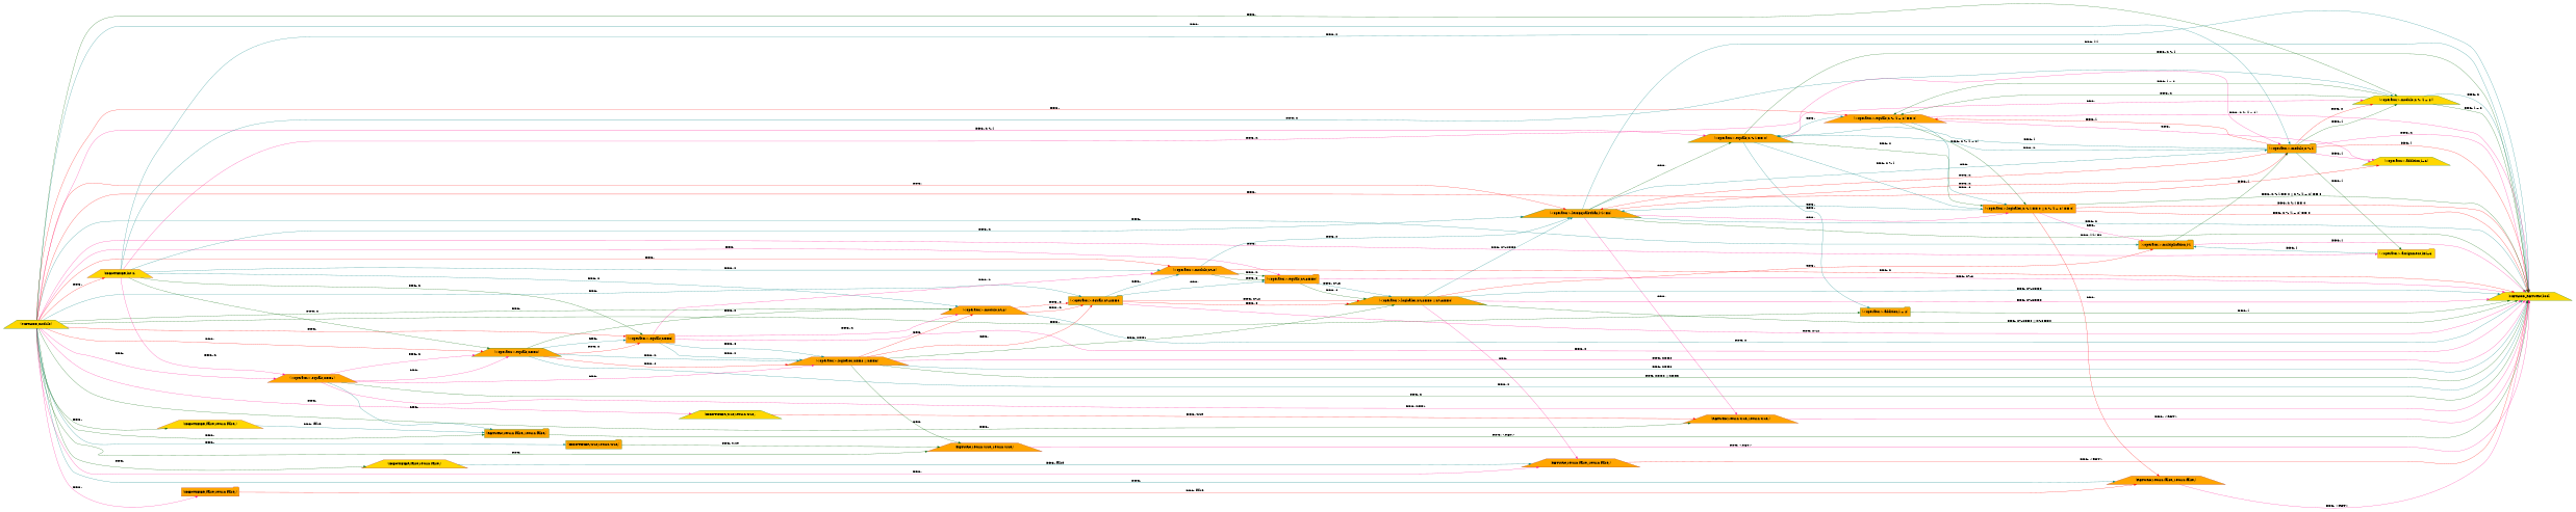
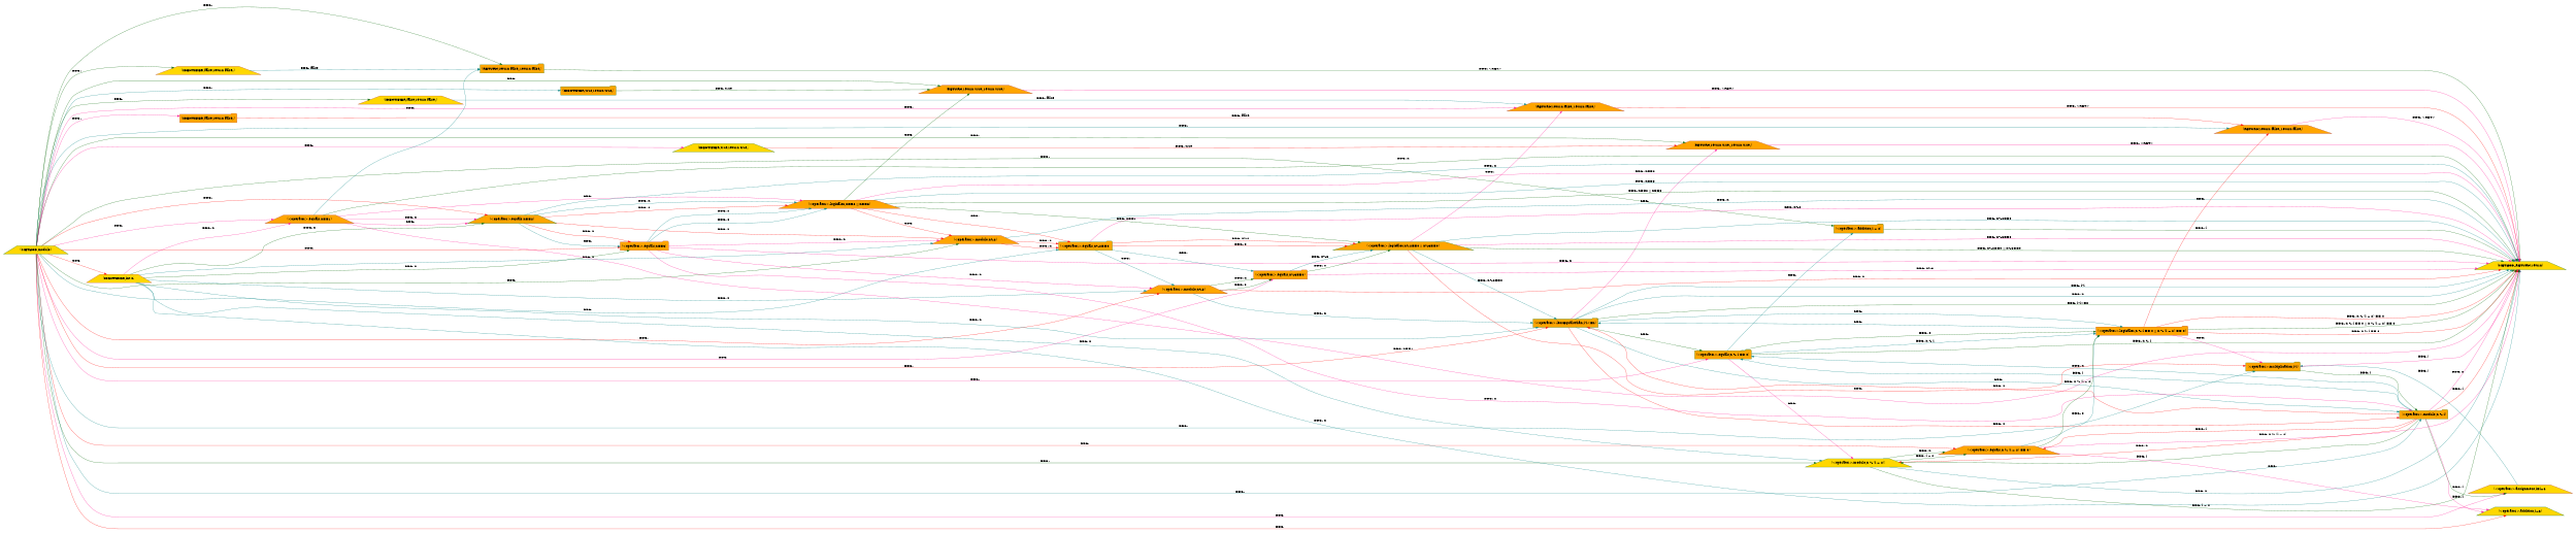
  digraph {
    rankdir=LR
    node [color=brown fillcolor=orange shape=trapezium style=filled]
    edge [color=teal]
    n1 [color=darkgreen fillcolor=gold label="(METHOD,modulo)"]
    n2 [fillcolor=gold label="(IDENTIFIER,int n)"]
    n3 [label="(RETURN,return true;,return true;)"]
    n4 [label="(<operator>.equals,n==1)"]
    n5 [color=darkgreen label="(RETURN,return false;,return false;)" shape=folder]
    n6 [label="(RETURN,return true;,return true;)"]
    n7 [label="(RETURN,return false;,return false;)"]
-   n8 [color=darkgreen label="(<operator>.lessEqualsThan,i*i<=n)"]
-   n9 [fillcolor=gold label="(<operator>.assignment,i=i+6)" shape=folder]
+   n8 [color=darkgreen label="(<operator>.lessEqualsThan,i*i<=n)" shape=folder]
+   n9 [fillcolor=gold label="(<operator>.assignment,i=i+6)"]
    n10 [color=darkgreen fillcolor=gold label="(IDENTIFIER,true,return true;)"]
    n11 [fillcolor=gold label="(IDENTIFIER,false,return false;)"]
    n12 [color=darkgreen label="(IDENTIFIER,true,return true;)" shape=folder]
    n13 [fillcolor=gold label="(IDENTIFIER,false,return false;)"]
    n14 [color=darkgreen label="(<operator>.equals,n==2)"]
    n15 [label="(<operator>.equals,n==3)" shape=folder]
    n16 [color=darkgreen label="(<operator>.equals,n%2==0)" shape=folder]
    n17 [label="(<operator>.equals,n%3==0)" shape=folder]
    n18 [color=darkgreen label="(<operator>.multiplication,i*i)" shape=folder]
    n19 [color=darkgreen fillcolor=gold label="(<operator>.addition,i+6)"]
    n20 [label="(RETURN,return false;,return false;)"]
    n21 [label="(<operator>.modulo,n%2)"]
    n22 [label="(<operator>.modulo,n%3)"]
    n23 [label="(IDENTIFIER,false,return false;)" shape=folder]
-   n24 [color=darkgreen label="(<operator>.equals,n % i == 0)"]
+   n24 [color=darkgreen label="(<operator>.equals,n % i == 0)" shape=folder]
    n25 [label="(<operator>.equals,n % (i + 2) == 0)"]
    n26 [color=darkgreen label="(<operator>.modulo,n % i)" shape=folder]
    n27 [color=darkgreen fillcolor=gold label="(<operator>.modulo,n % (i + 2))"]
    n28 [color=darkgreen label="(<operator>.addition,i + 2)" shape=folder]
-   n29 [color=darkgreen fillcolor=gold label="(METHOD_RETURN,bool)"]
+   n29 [color=darkgreen fillcolor=gold label="(METHOD_RETURN,return)"]
    n30 [label="(<operator>.logicalOr,n==2 || n==3)"]
    n31 [label="(<operator>.logicalOr,n % i == 0 || n % (i + 2) == 0)" shape=folder]
    n32 [color=darkgreen label="(<operator>.logicalOr,n%2==0 || n%3==0)"]
-   n1 -> n2 [color=red label="DDG: "]
+   n1 -> n2 [color=red label="CDG: "]
    n1 -> n3 [color=darkgreen label="DDG: "]
    n1 -> n4 [color=deeppink label="DDG: "]
    n1 -> n5 [color=darkgreen label="DDG: "]
    n1 -> n6 [color=darkgreen label="DDG: "]
    n1 -> n7 [color=deeppink label="DDG: "]
    n1 -> n8 [color=red label="DDG: "]
    n1 -> n9 [color=deeppink label="DDG: "]
    n1 -> n10 [color=deeppink label="DDG: "]
    n1 -> n11 [color=darkgreen label="DDG: "]
    n1 -> n12 [label="DDG: "]
    n1 -> n13 [color=darkgreen label="DDG: "]
    n1 -> n14 [color=red label="DDG: "]
    n1 -> n15 [color=red label="DDG: "]
    n1 -> n16 [label="DDG: "]
    n1 -> n17 [color=deeppink label="DDG: "]
    n1 -> n18 [label="DDG: "]
    n1 -> n19 [color=red label="DDG: "]
    n1 -> n20 [label="DDG: "]
    n1 -> n21 [color=darkgreen label="DDG: "]
    n1 -> n22 [color=red label="DDG: "]
    n1 -> n23 [color=deeppink label="DDG: "]
-   n1 -> n24 [color=deeppink label="DDG: n % i"]
+   n1 -> n24 [color=deeppink label="DDG: "]
    n1 -> n25 [color=red label="DDG: "]
    n1 -> n26 [label="DDG: "]
    n1 -> n27 [color=darkgreen label="DDG: "]
    n1 -> n28 [color=darkgreen label="DDG: "]
    n2 -> n4 [color=deeppink label="DDG: n"]
    n2 -> n8 [label="DDG: n"]
    n2 -> n14 [color=darkgreen label="DDG: n"]
    n2 -> n15 [color=darkgreen label="DDG: n"]
    n2 -> n21 [label="DDG: n"]
    n2 -> n22 [label="DDG: n"]
-   n2 -> n26 [color=deeppink label="DDG: n"]
+   n15 -> n26 [color=deeppink label="DDG: n"]
    n2 -> n27 [label="DDG: n"]
    n2 -> n29 [label="DDG: n"]
    n3 -> n29 [color=deeppink label="DDG: <RET>"]
    n4 -> n5 [label="CDG: "]
    n4 -> n14 [color=deeppink label="DDG: n"]
    n4 -> n14 [color=deeppink label="CDG: "]
    n4 -> n29 [color=darkgreen label="DDG: n"]
    n4 -> n29 [color=deeppink label="DDG: n==1"]
    n4 -> n30 [color=deeppink label="CDG: "]
    n5 -> n29 [color=darkgreen label="DDG: <RET>"]
    n6 -> n29 [color=deeppink label="DDG: <RET>"]
    n7 -> n29 [color=red label="DDG: <RET>"]
    n8 -> n3 [color=deeppink label="CDG: "]
    n8 -> n24 [color=darkgreen label="CDG: "]
    n8 -> n26 [color=red label="DDG: n"]
    n8 -> n26 [label="CDG: "]
    n8 -> n29 [label="DDG: i*i"]
    n8 -> n29 [label="DDG: n"]
    n8 -> n29 [color=darkgreen label="DDG: i*i<=n"]
-   n8 -> n31 [color=deeppink label="CDG: "]
+   n8 -> n31 [label="CDG: "]
    n9 -> n18 [label="DDG: i"]
    n10 -> n3 [color=red label="DDG: true"]
    n11 -> n5 [label="DDG: false"]
    n12 -> n6 [color=darkgreen label="DDG: true"]
    n13 -> n7 [label="DDG: false"]
    n14 -> n15 [color=red label="DDG: n"]
    n14 -> n15 [label="CDG: "]
-   n14 -> n21 [color=darkgreen label="DDG: n"]
+   n14 -> n21 [color=red label="DDG: n"]
    n14 -> n29 [label="DDG: n"]
    n14 -> n30 [color=red label="DDG: 2"]
    n14 -> n30 [label="DDG: n"]
    n15 -> n21 [color=deeppink label="DDG: n"]
    n15 -> n22 [color=deeppink label="DDG: n"]
    n15 -> n29 [color=deeppink label="DDG: n"]
    n15 -> n30 [label="DDG: 3"]
    n15 -> n30 [label="DDG: n"]
    n16 -> n17 [label="CDG: "]
    n16 -> n22 [label="CDG: "]
    n16 -> n29 [color=deeppink label="CDG: n%2"]
    n16 -> n32 [color=red label="DDG: n%2"]
    n16 -> n32 [color=red label="DDG: 0"]
    n17 -> n29 [color=deeppink label="DDG: n%3"]
    n17 -> n32 [label="DDG: n%3"]
    n17 -> n32 [color=darkgreen label="DDG: 0"]
    n18 -> n26 [color=darkgreen label="DDG: i"]
    n18 -> n29 [color=deeppink label="DDG: i"]
    n20 -> n29 [color=deeppink label="DDG: <RET>"]
    n21 -> n16 [color=red label="DDG: 2"]
    n21 -> n16 [color=red label="DDG: n"]
    n21 -> n29 [label="DDG: n"]
    n22 -> n8 [label="DDG: n"]
    n22 -> n17 [color=darkgreen label="DDG: n"]
    n22 -> n17 [color=darkgreen label="DDG: 3"]
    n22 -> n29 [color=red label="DDG: n"]
    n23 -> n20 [color=red label="DDG: false"]
-   n24 -> n25 [label="CDG: "]
    n24 -> n27 [color=deeppink label="CDG: "]
    n24 -> n28 [label="CDG: "]
    n24 -> n29 [color=darkgreen label="DDG: n % i"]
    n24 -> n31 [color=darkgreen label="DDG: 0"]
    n24 -> n31 [label="DDG: n % i"]
    n25 -> n19 [color=deeppink label="CDG: "]
    n25 -> n29 [color=deeppink label="DDG: n % (i + 2)"]
    n25 -> n31 [label="DDG: 0"]
    n25 -> n31 [color=darkgreen label="DDG: n % (i + 2)"]
    n26 -> n8 [color=red label="DDG: n"]
    n26 -> n9 [color=darkgreen label="DDG: i"]
    n26 -> n19 [color=deeppink label="DDG: i"]
    n26 -> n24 [label="DDG: i"]
    n26 -> n24 [label="DDG: n"]
    n26 -> n25 [color=red label="DDG: i"]
    n26 -> n27 [color=red label="DDG: n"]
    n26 -> n27 [color=darkgreen label="DDG: i"]
    n26 -> n29 [color=deeppink label="DDG: n"]
    n26 -> n29 [color=red label="DDG: i"]
    n27 -> n25 [color=darkgreen label="DDG: i + 2"]
    n27 -> n25 [color=darkgreen label="DDG: n"]
    n27 -> n29 [label="DDG: n"]
    n27 -> n29 [color=darkgreen label="DDG: i + 2"]
    n28 -> n29 [color=darkgreen label="DDG: i"]
    n30 -> n6 [color=darkgreen label="CDG: "]
    n30 -> n16 [color=red label="CDG: "]
    n30 -> n21 [color=red label="CDG: "]
    n30 -> n29 [color=deeppink label="DDG: n==2"]
    n30 -> n29 [label="DDG: n==3"]
    n30 -> n29 [color=darkgreen label="DDG: n==2 || n==3"]
    n30 -> n32 [color=darkgreen label="DDG: n==1"]
    n31 -> n8 [label="CDG: "]
    n31 -> n18 [color=deeppink label="CDG: "]
    n31 -> n20 [color=red label="CDG: "]
    n31 -> n29 [color=red label="DDG: n % i == 0"]
    n31 -> n29 [color=red label="DDG: n % (i + 2) == 0"]
    n31 -> n29 [color=darkgreen label="DDG: n % i == 0 || n % (i + 2) == 0"]
    n32 -> n7 [color=deeppink label="CDG: "]
    n32 -> n8 [label="DDG: n%2==0"]
    n32 -> n18 [color=red label="CDG: "]
    n32 -> n29 [label="DDG: n%2==0"]
    n32 -> n29 [color=deeppink label="DDG: n%3==0"]
    n32 -> n29 [color=darkgreen label="DDG: n%2==0 || n%3==0"]
  }
